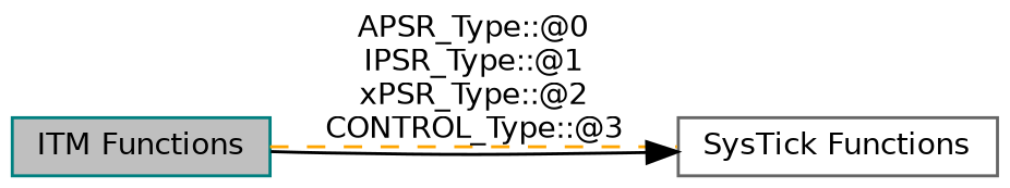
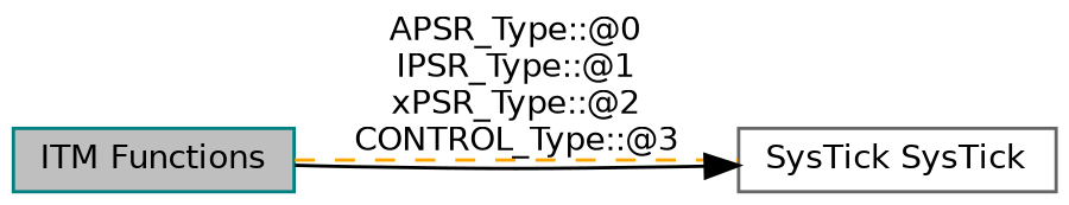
  digraph {
    rankdir=LR
    node [fontname=Helvetica fontsize=10 shape=box style=filled]
    edge [fontname=Helvetica fontsize=10 labelfontname=Helvetica labelfontsize=10 shape=plaintext]
    n1 [color=teal fillcolor=grey75 fontcolor=black height=0.2 label="ITM Functions" width=0.4]
-   n2 [color=gray40 fillcolor=white height=0.2 label="SysTick Functions" width=0.4]
+   n2 [color=gray40 fillcolor=white height=0.2 label="SysTick SysTick" width=0.4]
    n1 -> n2 [color=orange dir=none label="APSR_Type::@0\nIPSR_Type::@1\nxPSR_Type::@2\nCONTROL_Type::@3" style=dashed]
    n2 -> n1 [dir=back style=solid]
  }
